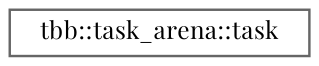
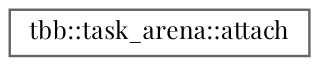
  digraph {
    rankdir=TB
    fontname="Playfair Display"
-   n1 [color=grey40 fillcolor=white fontname="Playfair Display" fontsize=10 height=0.2 label="tbb::task_arena::task" shape=box style=filled width=0.4]
+   n1 [color=grey40 fillcolor=white fontname="Playfair Display" fontsize=10 height=0.2 label="tbb::task_arena::attach" shape=box style=filled width=0.4]
  }
